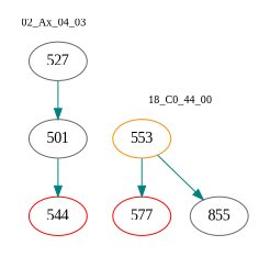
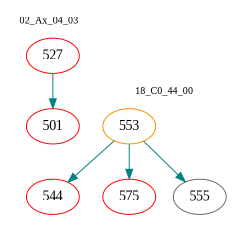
  digraph {
    fontname="Liberation Serif"
    node [color=gray40 fontname="Liberation Serif"]
    edge [color=teal fontname="Liberation Serif"]
-   n1 [label=527]
-   n2 [label=501]
+   n1 [color=red label=527]
+   n2 [color=red label=501]
    n3 [color=red label=544]
-   n4 [color=red label=577]
+   n4 [color=red label=575]
    n5 [color=darkorange label=553]
-   n6 [label=855]
+   n6 [label=555]
    subgraph cluster_1 {
      color=white
      fontsize=10
      label="02_Ax_04_03"
      n1
      n2
      n3
    }
    subgraph cluster_2 {
      color=white
      fontsize=10
      label="18_C0_44_00"
      n4
      n5
      n6
    }
    n1 -> n2
-   n2 -> n3
+   n5 -> n3
    n5 -> n4
    n5 -> n6
  }
